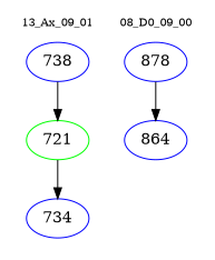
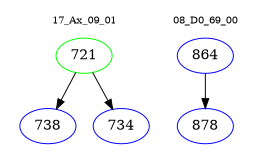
  digraph {
    node [color=blue]
    edge [color=black]
    n1 [label=738]
    n2 [color=green label=721]
    n3 [label=734]
    n4 [label=878]
    n5 [label=864]
    subgraph cluster_1 {
      color=white
      fontsize=10
-     label="13_Ax_09_01"
+     label="17_Ax_09_01"
      n1
      n2
      n3
    }
    subgraph cluster_2 {
      color=white
      fontsize=10
-     label="08_D0_09_00"
+     label="08_D0_69_00"
      n4
      n5
    }
-   n1 -> n2
+   n2 -> n1
    n2 -> n3
-   n4 -> n5
+   n5 -> n4
  }
